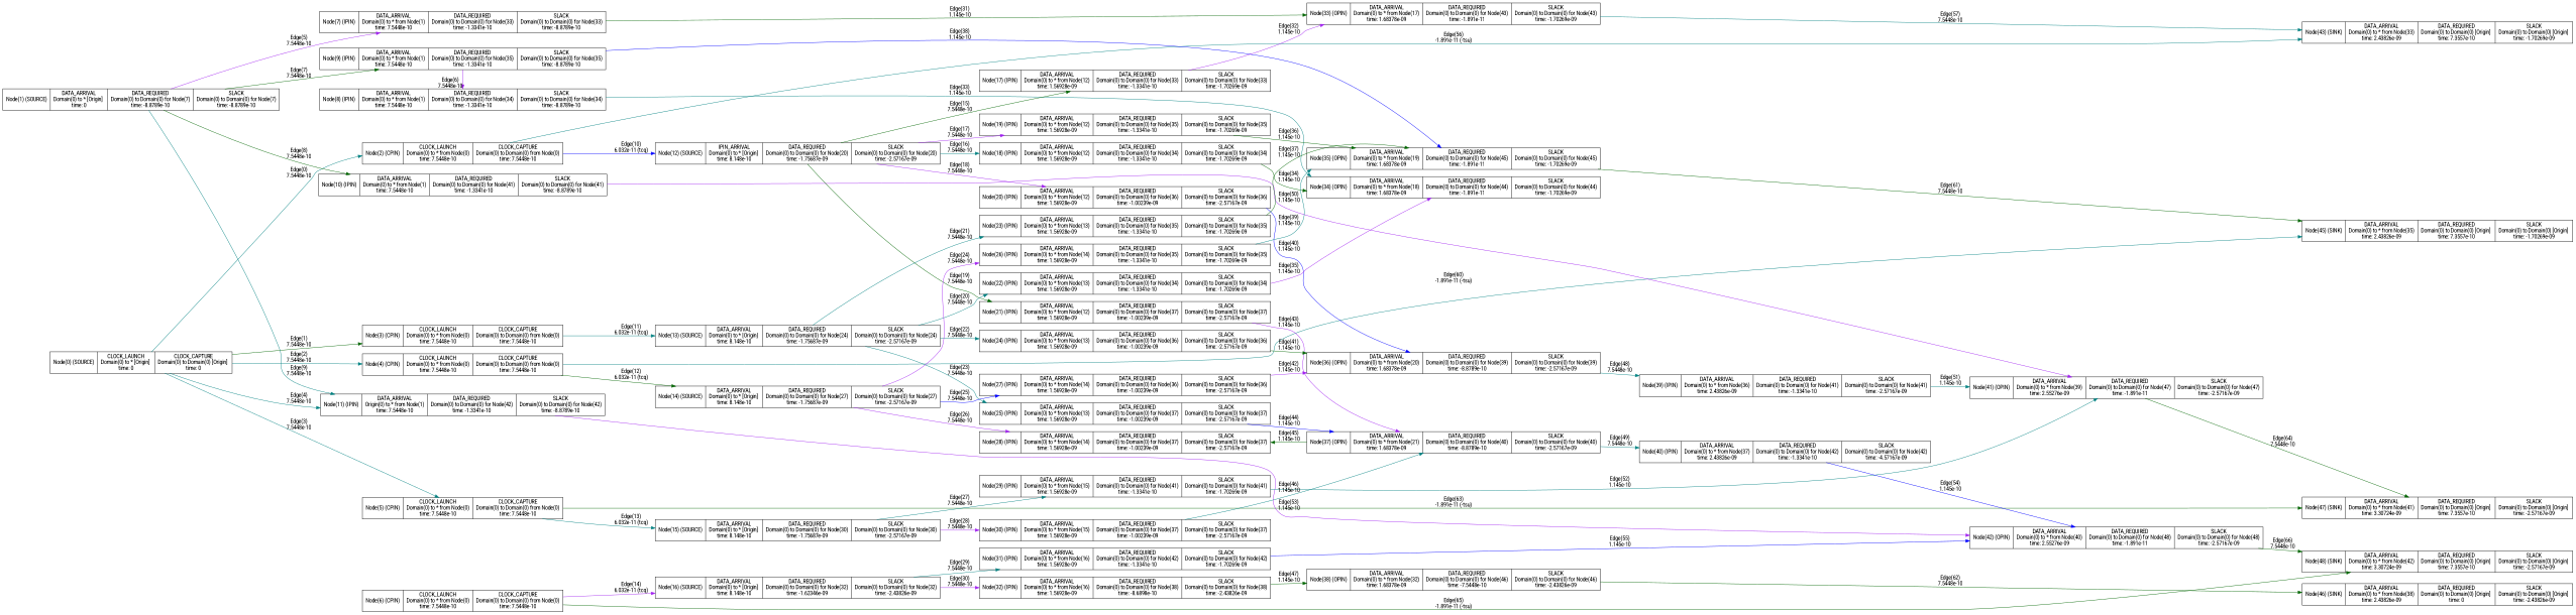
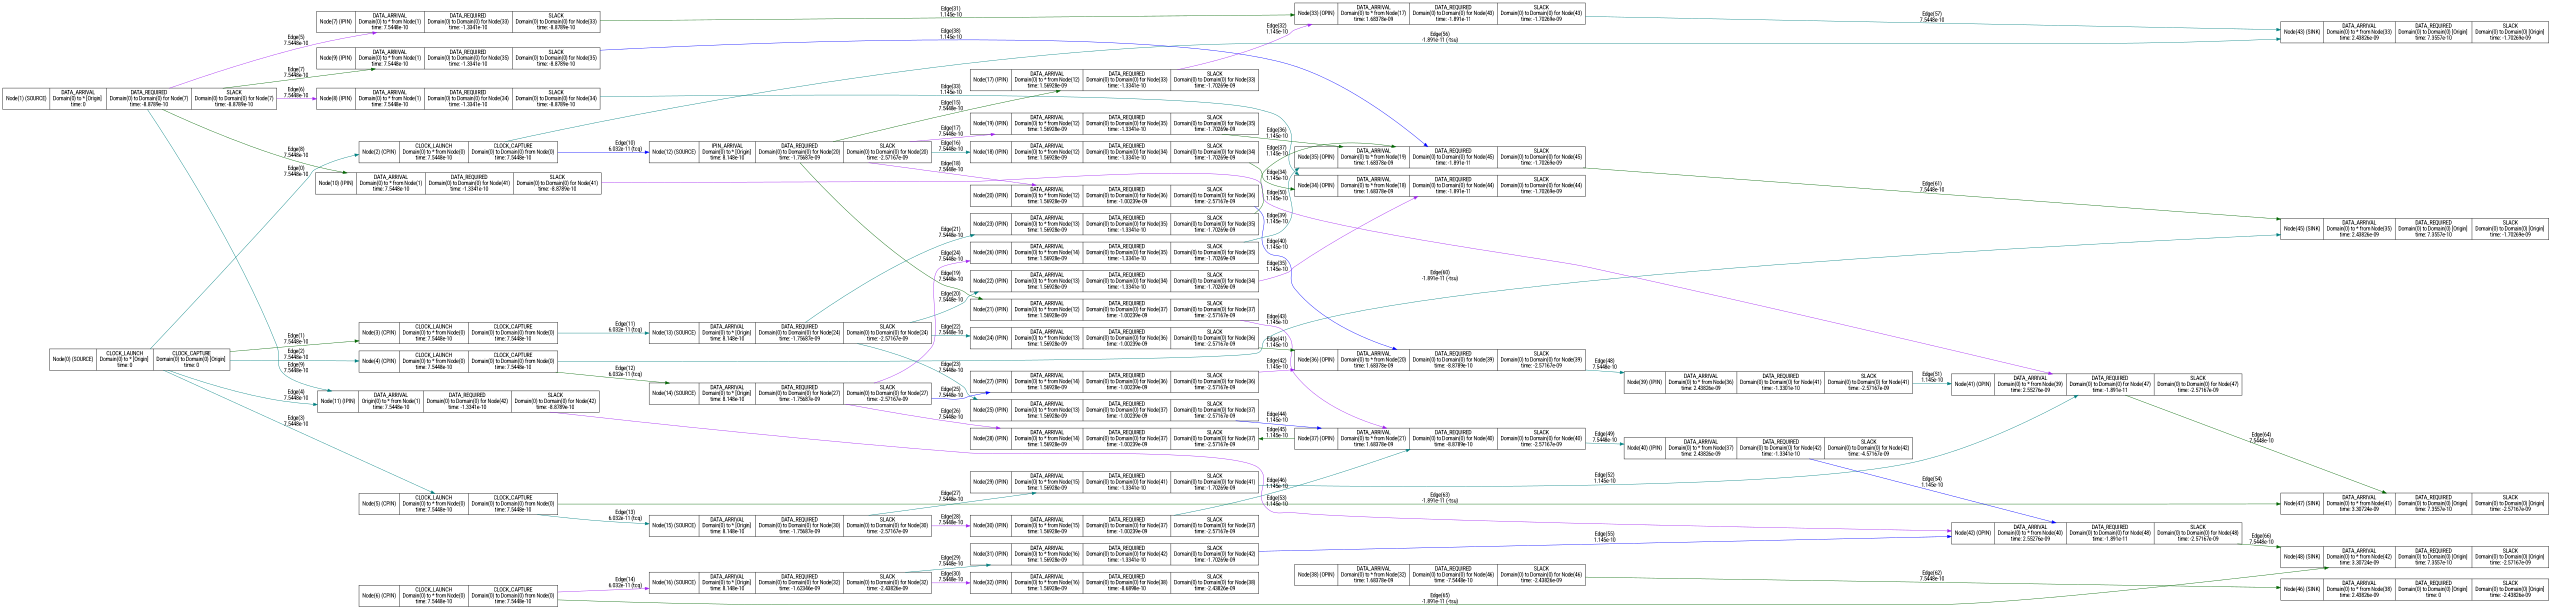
  digraph {
    fontname="Roboto Condensed"
    rankdir=LR
    node [fontname="Roboto Condensed" shape=record]
    edge [color=teal fontname="Roboto Condensed"]
    n1 [label="{Node(0) (SOURCE) | {CLOCK_LAUNCH\nDomain(0) to * [Origin] \ntime: 0} | {CLOCK_CAPTURE\nDomain(0) to Domain(0) [Origin] \ntime: 0}}"]
    n2 [label="{Node(1) (SOURCE) | {DATA_ARRIVAL\nDomain(0) to * [Origin] \ntime: 0} | {DATA_REQUIRED\nDomain(0) to Domain(0) for Node(7)\ntime: -8.8789e-10} | {SLACK\nDomain(0) to Domain(0) for Node(7)\ntime: -8.8789e-10}}"]
    n3 [label="{Node(2) (CPIN) | {CLOCK_LAUNCH\nDomain(0) to * from Node(0)\ntime: 7.5448e-10} | {CLOCK_CAPTURE\nDomain(0) to Domain(0) from Node(0)\ntime: 7.5448e-10}}"]
    n4 [label="{Node(3) (CPIN) | {CLOCK_LAUNCH\nDomain(0) to * from Node(0)\ntime: 7.5448e-10} | {CLOCK_CAPTURE\nDomain(0) to Domain(0) from Node(0)\ntime: 7.5448e-10}}"]
    n5 [label="{Node(4) (CPIN) | {CLOCK_LAUNCH\nDomain(0) to * from Node(0)\ntime: 7.5448e-10} | {CLOCK_CAPTURE\nDomain(0) to Domain(0) from Node(0)\ntime: 7.5448e-10}}"]
    n6 [label="{Node(5) (CPIN) | {CLOCK_LAUNCH\nDomain(0) to * from Node(0)\ntime: 7.5448e-10} | {CLOCK_CAPTURE\nDomain(0) to Domain(0) from Node(0)\ntime: 7.5448e-10}}"]
    n7 [label="{Node(6) (CPIN) | {CLOCK_LAUNCH\nDomain(0) to * from Node(0)\ntime: 7.5448e-10} | {CLOCK_CAPTURE\nDomain(0) to Domain(0) from Node(0)\ntime: 7.5448e-10}}"]
    n8 [label="{Node(7) (IPIN) | {DATA_ARRIVAL\nDomain(0) to * from Node(1)\ntime: 7.5448e-10} | {DATA_REQUIRED\nDomain(0) to Domain(0) for Node(33)\ntime: -1.3341e-10} | {SLACK\nDomain(0) to Domain(0) for Node(33)\ntime: -8.8789e-10}}"]
    n9 [label="{Node(8) (IPIN) | {DATA_ARRIVAL\nDomain(0) to * from Node(1)\ntime: 7.5448e-10} | {DATA_REQUIRED\nDomain(0) to Domain(0) for Node(34)\ntime: -1.3341e-10} | {SLACK\nDomain(0) to Domain(0) for Node(34)\ntime: -8.8789e-10}}"]
    n10 [label="{Node(9) (IPIN) | {DATA_ARRIVAL\nDomain(0) to * from Node(1)\ntime: 7.5448e-10} | {DATA_REQUIRED\nDomain(0) to Domain(0) for Node(35)\ntime: -1.3341e-10} | {SLACK\nDomain(0) to Domain(0) for Node(35)\ntime: -8.8789e-10}}"]
    n11 [label="{Node(10) (IPIN) | {DATA_ARRIVAL\nDomain(0) to * from Node(1)\ntime: 7.5448e-10} | {DATA_REQUIRED\nDomain(0) to Domain(0) for Node(41)\ntime: -1.3341e-10} | {SLACK\nDomain(0) to Domain(0) for Node(41)\ntime: -8.8789e-10}}"]
    n12 [label="{Node(11) (IPIN) | {DATA_ARRIVAL\nOrigin(0) to * from Node(1)\ntime: 7.5448e-10} | {DATA_REQUIRED\nDomain(0) to Domain(0) for Node(42)\ntime: -1.3341e-10} | {SLACK\nDomain(0) to Domain(0) for Node(42)\ntime: -8.8789e-10}}"]
    n13 [label="{Node(12) (SOURCE) | {IPIN_ARRIVAL\nDomain(0) to * [Origin] \ntime: 8.148e-10} | {DATA_REQUIRED\nDomain(0) to Domain(0) for Node(20)\ntime: -1.75687e-09} | {SLACK\nDomain(0) to Domain(0) for Node(20)\ntime: -2.57167e-09}}"]
    n14 [label="{Node(13) (SOURCE) | {DATA_ARRIVAL\nDomain(0) to * [Origin] \ntime: 8.148e-10} | {DATA_REQUIRED\nDomain(0) to Domain(0) for Node(24)\ntime: -1.75687e-09} | {SLACK\nDomain(0) to Domain(0) for Node(24)\ntime: -2.57167e-09}}"]
    n15 [label="{Node(14) (SOURCE) | {DATA_ARRIVAL\nDomain(0) to * [Origin] \ntime: 8.148e-10} | {DATA_REQUIRED\nDomain(0) to Domain(0) for Node(27)\ntime: -1.75687e-09} | {SLACK\nDomain(0) to Domain(0) for Node(27)\ntime: -2.57167e-09}}"]
    n16 [label="{Node(15) (SOURCE) | {DATA_ARRIVAL\nDomain(0) to * [Origin] \ntime: 8.148e-10} | {DATA_REQUIRED\nDomain(0) to Domain(0) for Node(30)\ntime: -1.75687e-09} | {SLACK\nDomain(0) to Domain(0) for Node(30)\ntime: -2.57167e-09}}"]
    n17 [label="{Node(16) (SOURCE) | {DATA_ARRIVAL\nDomain(0) to * [Origin] \ntime: 8.148e-10} | {DATA_REQUIRED\nDomain(0) to Domain(0) for Node(32)\ntime: -1.62346e-09} | {SLACK\nDomain(0) to Domain(0) for Node(32)\ntime: -2.43826e-09}}"]
    n18 [label="{Node(17) (IPIN) | {DATA_ARRIVAL\nDomain(0) to * from Node(12)\ntime: 1.56928e-09} | {DATA_REQUIRED\nDomain(0) to Domain(0) for Node(33)\ntime: -1.3341e-10} | {SLACK\nDomain(0) to Domain(0) for Node(33)\ntime: -1.70269e-09}}"]
    n19 [label="{Node(18) (IPIN) | {DATA_ARRIVAL\nDomain(0) to * from Node(12)\ntime: 1.56928e-09} | {DATA_REQUIRED\nDomain(0) to Domain(0) for Node(34)\ntime: -1.3341e-10} | {SLACK\nDomain(0) to Domain(0) for Node(34)\ntime: -1.70269e-09}}"]
    n20 [label="{Node(19) (IPIN) | {DATA_ARRIVAL\nDomain(0) to * from Node(12)\ntime: 1.56928e-09} | {DATA_REQUIRED\nDomain(0) to Domain(0) for Node(35)\ntime: -1.3341e-10} | {SLACK\nDomain(0) to Domain(0) for Node(35)\ntime: -1.70269e-09}}"]
    n21 [label="{Node(20) (IPIN) | {DATA_ARRIVAL\nDomain(0) to * from Node(12)\ntime: 1.56928e-09} | {DATA_REQUIRED\nDomain(0) to Domain(0) for Node(36)\ntime: -1.00239e-09} | {SLACK\nDomain(0) to Domain(0) for Node(36)\ntime: -2.57167e-09}}"]
    n22 [label="{Node(21) (IPIN) | {DATA_ARRIVAL\nDomain(0) to * from Node(12)\ntime: 1.56928e-09} | {DATA_REQUIRED\nDomain(0) to Domain(0) for Node(37)\ntime: -1.00239e-09} | {SLACK\nDomain(0) to Domain(0) for Node(37)\ntime: -2.57167e-09}}"]
    n23 [label="{Node(22) (IPIN) | {DATA_ARRIVAL\nDomain(0) to * from Node(13)\ntime: 1.56928e-09} | {DATA_REQUIRED\nDomain(0) to Domain(0) for Node(34)\ntime: -1.3341e-10} | {SLACK\nDomain(0) to Domain(0) for Node(34)\ntime: -1.70269e-09}}"]
    n24 [label="{Node(23) (IPIN) | {DATA_ARRIVAL\nDomain(0) to * from Node(13)\ntime: 1.56928e-09} | {DATA_REQUIRED\nDomain(0) to Domain(0) for Node(35)\ntime: -1.3341e-10} | {SLACK\nDomain(0) to Domain(0) for Node(35)\ntime: -1.70269e-09}}"]
    n25 [label="{Node(24) (IPIN) | {DATA_ARRIVAL\nDomain(0) to * from Node(13)\ntime: 1.56928e-09} | {DATA_REQUIRED\nDomain(0) to Domain(0) for Node(36)\ntime: -1.00239e-09} | {SLACK\nDomain(0) to Domain(0) for Node(36)\ntime: -2.57167e-09}}"]
    n26 [label="{Node(25) (IPIN) | {DATA_ARRIVAL\nDomain(0) to * from Node(13)\ntime: 1.56928e-09} | {DATA_REQUIRED\nDomain(0) to Domain(0) for Node(37)\ntime: -1.00239e-09} | {SLACK\nDomain(0) to Domain(0) for Node(37)\ntime: -2.57167e-09}}"]
    n27 [label="{Node(26) (IPIN) | {DATA_ARRIVAL\nDomain(0) to * from Node(14)\ntime: 1.56928e-09} | {DATA_REQUIRED\nDomain(0) to Domain(0) for Node(35)\ntime: -1.3341e-10} | {SLACK\nDomain(0) to Domain(0) for Node(35)\ntime: -1.70269e-09}}"]
    n28 [label="{Node(27) (IPIN) | {DATA_ARRIVAL\nDomain(0) to * from Node(14)\ntime: 1.56928e-09} | {DATA_REQUIRED\nDomain(0) to Domain(0) for Node(36)\ntime: -1.00239e-09} | {SLACK\nDomain(0) to Domain(0) for Node(36)\ntime: -2.57167e-09}}"]
    n29 [label="{Node(28) (IPIN) | {DATA_ARRIVAL\nDomain(0) to * from Node(14)\ntime: 1.56928e-09} | {DATA_REQUIRED\nDomain(0) to Domain(0) for Node(37)\ntime: -1.00239e-09} | {SLACK\nDomain(0) to Domain(0) for Node(37)\ntime: -2.57167e-09}}"]
    n30 [label="{Node(29) (IPIN) | {DATA_ARRIVAL\nDomain(0) to * from Node(15)\ntime: 1.56928e-09} | {DATA_REQUIRED\nDomain(0) to Domain(0) for Node(41)\ntime: -1.3341e-10} | {SLACK\nDomain(0) to Domain(0) for Node(41)\ntime: -1.70269e-09}}"]
    n31 [label="{Node(30) (IPIN) | {DATA_ARRIVAL\nDomain(0) to * from Node(15)\ntime: 1.56928e-09} | {DATA_REQUIRED\nDomain(0) to Domain(0) for Node(37)\ntime: -1.00239e-09} | {SLACK\nDomain(0) to Domain(0) for Node(37)\ntime: -2.57167e-09}}"]
    n32 [label="{Node(31) (IPIN) | {DATA_ARRIVAL\nDomain(0) to * from Node(16)\ntime: 1.56928e-09} | {DATA_REQUIRED\nDomain(0) to Domain(0) for Node(42)\ntime: -1.3341e-10} | {SLACK\nDomain(0) to Domain(0) for Node(42)\ntime: -1.70269e-09}}"]
    n33 [label="{Node(32) (IPIN) | {DATA_ARRIVAL\nDomain(0) to * from Node(16)\ntime: 1.56928e-09} | {DATA_REQUIRED\nDomain(0) to Domain(0) for Node(38)\ntime: -8.6898e-10} | {SLACK\nDomain(0) to Domain(0) for Node(38)\ntime: -2.43826e-09}}"]
    n34 [label="{Node(33) (OPIN) | {DATA_ARRIVAL\nDomain(0) to * from Node(17)\ntime: 1.68378e-09} | {DATA_REQUIRED\nDomain(0) to Domain(0) for Node(43)\ntime: -1.891e-11} | {SLACK\nDomain(0) to Domain(0) for Node(43)\ntime: -1.70269e-09}}"]
    n35 [label="{Node(34) (OPIN) | {DATA_ARRIVAL\nDomain(0) to * from Node(18)\ntime: 1.68378e-09} | {DATA_REQUIRED\nDomain(0) to Domain(0) for Node(44)\ntime: -1.891e-11} | {SLACK\nDomain(0) to Domain(0) for Node(44)\ntime: -1.70269e-09}}"]
    n36 [label="{Node(35) (OPIN) | {DATA_ARRIVAL\nDomain(0) to * from Node(19)\ntime: 1.68378e-09} | {DATA_REQUIRED\nDomain(0) to Domain(0) for Node(45)\ntime: -1.891e-11} | {SLACK\nDomain(0) to Domain(0) for Node(45)\ntime: -1.70269e-09}}"]
    n37 [label="{Node(36) (OPIN) | {DATA_ARRIVAL\nDomain(0) to * from Node(20)\ntime: 1.68378e-09} | {DATA_REQUIRED\nDomain(0) to Domain(0) for Node(39)\ntime: -8.8789e-10} | {SLACK\nDomain(0) to Domain(0) for Node(39)\ntime: -2.57167e-09}}"]
    n38 [label="{Node(37) (OPIN) | {DATA_ARRIVAL\nDomain(0) to * from Node(21)\ntime: 1.68378e-09} | {DATA_REQUIRED\nDomain(0) to Domain(0) for Node(40)\ntime: -8.8789e-10} | {SLACK\nDomain(0) to Domain(0) for Node(40)\ntime: -2.57167e-09}}"]
    n39 [label="{Node(38) (OPIN) | {DATA_ARRIVAL\nDomain(0) to * from Node(32)\ntime: 1.68378e-09} | {DATA_REQUIRED\nDomain(0) to Domain(0) for Node(46)\ntime: -7.5448e-10} | {SLACK\nDomain(0) to Domain(0) for Node(46)\ntime: -2.43826e-09}}"]
-   n40 [label="{Node(39) (IPIN) | {DATA_ARRIVAL\nDomain(0) to * from Node(36)\ntime: 2.43826e-09} | {DATA_REQUIRED\nDomain(0) to Domain(0) for Node(41)\ntime: -1.3341e-10} | {SLACK\nDomain(0) to Domain(0) for Node(41)\ntime: -2.57167e-09}}"]
+   n40 [label="{Node(39) (IPIN) | {DATA_ARRIVAL\nDomain(0) to * from Node(36)\ntime: 2.43826e-09} | {DATA_REQUIRED\nDomain(0) to Domain(0) for Node(41)\ntime: -1.3301e-10} | {SLACK\nDomain(0) to Domain(0) for Node(41)\ntime: -2.57167e-09}}"]
    n41 [label="{Node(40) (IPIN) | {DATA_ARRIVAL\nDomain(0) to * from Node(37)\ntime: 2.43826e-09} | {DATA_REQUIRED\nDomain(0) to Domain(0) for Node(42)\ntime: -1.3341e-10} | {SLACK\nDomain(0) to Domain(0) for Node(42)\ntime: -4.57167e-09}}"]
    n42 [label="{Node(41) (OPIN) | {DATA_ARRIVAL\nDomain(0) to * from Node(39)\ntime: 2.55276e-09} | {DATA_REQUIRED\nDomain(0) to Domain(0) for Node(47)\ntime: -1.891e-11} | {SLACK\nDomain(0) to Domain(0) for Node(47)\ntime: -2.57167e-09}}"]
    n43 [label="{Node(42) (OPIN) | {DATA_ARRIVAL\nDomain(0) to * from Node(40)\ntime: 2.55276e-09} | {DATA_REQUIRED\nDomain(0) to Domain(0) for Node(48)\ntime: -1.891e-11} | {SLACK\nDomain(0) to Domain(0) for Node(48)\ntime: -2.57167e-09}}"]
    n44 [label="{Node(43) (SINK) | {DATA_ARRIVAL\nDomain(0) to * from Node(33)\ntime: 2.43826e-09} | {DATA_REQUIRED\nDomain(0) to Domain(0) [Origin] \ntime: 7.3557e-10} | {SLACK\nDomain(0) to Domain(0) [Origin] \ntime: -1.70269e-09}}"]
    n45 [label="{Node(45) (SINK) | {DATA_ARRIVAL\nDomain(0) to * from Node(35)\ntime: 2.43826e-09} | {DATA_REQUIRED\nDomain(0) to Domain(0) [Origin] \ntime: 7.3557e-10} | {SLACK\nDomain(0) to Domain(0) [Origin] \ntime: -1.70269e-09}}"]
    n46 [label="{Node(46) (SINK) | {DATA_ARRIVAL\nDomain(0) to * from Node(38)\ntime: 2.43826e-09} | {DATA_REQUIRED\nDomain(0) to Domain(0) [Origin] \ntime: 0} | {SLACK\nDomain(0) to Domain(0) [Origin] \ntime: -2.43826e-09}}"]
    n47 [label="{Node(47) (SINK) | {DATA_ARRIVAL\nDomain(0) to * from Node(41)\ntime: 3.30724e-09} | {DATA_REQUIRED\nDomain(0) to Domain(0) [Origin] \ntime: 7.3557e-10} | {SLACK\nDomain(0) to Domain(0) [Origin] \ntime: -2.57167e-09}}"]
    n48 [label="{Node(48) (SINK) | {DATA_ARRIVAL\nDomain(0) to * from Node(42)\ntime: 3.30724e-09} | {DATA_REQUIRED\nDomain(0) to Domain(0) [Origin] \ntime: 7.3557e-10} | {SLACK\nDomain(0) to Domain(0) [Origin] \ntime: -2.57167e-09}}"]
    subgraph sub_1 {
      rank=same
      n1
      n2
    }
    subgraph sub_2 {
      rank=same
      n3
      n4
      n5
      n6
      n7
      n8
      n9
      n10
      n11
      n12
    }
    subgraph sub_3 {
      rank=same
      n13
      n14
      n15
      n16
      n17
    }
    subgraph sub_4 {
      rank=same
      n18
      n19
      n20
      n21
      n22
      n23
      n24
      n25
      n26
      n27
      n28
      n29
      n30
      n31
      n32
      n33
    }
    subgraph sub_5 {
      rank=same
      n34
      n35
      n36
      n37
      n38
      n39
    }
    subgraph sub_6 {
      rank=same
      n40
      n41
    }
    subgraph sub_7 {
      rank=same
      n42
      n43
    }
    subgraph sub_8 {
      rank=same
      n44
      n45
      n46
      n47
      n48
    }
    n1 -> n3 [label="Edge(0)\n7.5448e-10"]
    n1 -> n4 [color=darkgreen label="Edge(1)\n7.5448e-10"]
    n1 -> n5 [label="Edge(2)\n7.5448e-10"]
    n1 -> n6 [label="Edge(3)\n7.5448e-10"]
    n1 -> n12 [label="Edge(4)\n7.5448e-10"]
    n2 -> n8 [color=purple label="Edge(5)\n7.5448e-10"]
-   n10 -> n9 [color=purple label="Edge(6)\n7.5448e-10"]
+   n2 -> n9 [color=purple label="Edge(6)\n7.5448e-10"]
    n2 -> n10 [color=darkgreen label="Edge(7)\n7.5448e-10"]
    n2 -> n11 [color=darkgreen label="Edge(8)\n7.5448e-10"]
    n2 -> n12 [label="Edge(9)\n7.5448e-10"]
    n3 -> n13 [color=blue label="Edge(10)\n6.032e-11 (tcq)"]
    n3 -> n44 [label="Edge(56)\n-1.891e-11 (-tsu)"]
    n4 -> n14 [label="Edge(11)\n6.032e-11 (tcq)"]
    n5 -> n15 [color=darkgreen label="Edge(12)\n6.032e-11 (tcq)"]
    n5 -> n45 [label="Edge(60)\n-1.891e-11 (-tsu)"]
    n6 -> n16 [label="Edge(13)\n6.032e-11 (tcq)"]
    n6 -> n47 [color=darkgreen label="Edge(63)\n-1.891e-11 (-tsu)"]
    n7 -> n17 [color=purple label="Edge(14)\n6.032e-11 (tcq)"]
    n7 -> n48 [color=darkgreen label="Edge(65)\n-1.891e-11 (-tsu)"]
    n8 -> n34 [color=darkgreen label="Edge(31)\n1.145e-10"]
    n9 -> n35 [label="Edge(33)\n1.145e-10"]
    n10 -> n36 [color=blue label="Edge(38)\n1.145e-10"]
    n11 -> n42 [color=purple label="Edge(50)\n1.145e-10"]
    n12 -> n43 [color=purple label="Edge(53)\n1.145e-10"]
    n13 -> n18 [color=darkgreen label="Edge(15)\n7.5448e-10"]
    n13 -> n19 [label="Edge(16)\n7.5448e-10"]
    n13 -> n20 [color=purple label="Edge(17)\n7.5448e-10"]
    n13 -> n21 [color=purple label="Edge(18)\n7.5448e-10"]
    n13 -> n22 [color=darkgreen label="Edge(19)\n7.5448e-10"]
    n14 -> n23 [label="Edge(20)\n7.5448e-10"]
    n14 -> n24 [label="Edge(21)\n7.5448e-10"]
    n14 -> n25 [label="Edge(22)\n7.5448e-10"]
    n14 -> n26 [label="Edge(23)\n7.5448e-10"]
    n15 -> n27 [color=purple label="Edge(24)\n7.5448e-10"]
    n15 -> n28 [color=blue label="Edge(25)\n7.5448e-10"]
    n15 -> n29 [color=purple label="Edge(26)\n7.5448e-10"]
    n16 -> n30 [label="Edge(27)\n7.5448e-10"]
    n16 -> n31 [color=purple label="Edge(28)\n7.5448e-10"]
    n17 -> n32 [label="Edge(29)\n7.5448e-10"]
    n17 -> n33 [color=purple label="Edge(30)\n7.5448e-10"]
    n18 -> n34 [color=purple label="Edge(32)\n1.145e-10"]
    n19 -> n35 [color=darkgreen label="Edge(34)\n1.145e-10"]
    n20 -> n36 [color=darkgreen label="Edge(36)\n1.145e-10"]
    n21 -> n37 [color=blue label="Edge(40)\n1.145e-10"]
    n22 -> n38 [color=purple label="Edge(43)\n1.145e-10"]
    n23 -> n35 [color=purple label="Edge(35)\n1.145e-10"]
    n24 -> n36 [color=darkgreen label="Edge(37)\n1.145e-10"]
    n25 -> n37 [color=darkgreen label="Edge(41)\n1.145e-10"]
    n26 -> n38 [color=blue label="Edge(44)\n1.145e-10"]
    n27 -> n36 [label="Edge(39)\n1.145e-10"]
    n28 -> n37 [color=purple label="Edge(42)\n1.145e-10"]
    n30 -> n42 [label="Edge(52)\n1.145e-10"]
    n31 -> n38 [label="Edge(46)\n1.145e-10"]
    n32 -> n43 [color=blue label="Edge(55)\n1.145e-10"]
-   n33 -> n39 [color=darkgreen label="Edge(47)\n1.145e-10"]
    n34 -> n44 [label="Edge(57)\n7.5448e-10"]
    n36 -> n45 [color=darkgreen label="Edge(61)\n7.5448e-10"]
    n37 -> n40 [label="Edge(48)\n7.5448e-10"]
    n38 -> n29 [color=darkgreen label="Edge(45)\n1.145e-10"]
    n38 -> n41 [label="Edge(49)\n7.5448e-10"]
    n39 -> n46 [color=darkgreen label="Edge(62)\n7.5448e-10"]
    n40 -> n42 [label="Edge(51)\n1.145e-10"]
    n41 -> n43 [color=blue label="Edge(54)\n1.145e-10"]
    n42 -> n47 [color=darkgreen label="Edge(64)\n7.5448e-10"]
    n43 -> n48 [color=darkgreen label="Edge(66)\n7.5448e-10"]
  }
